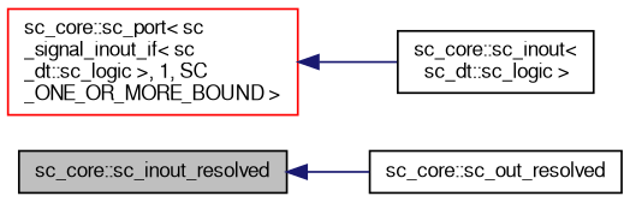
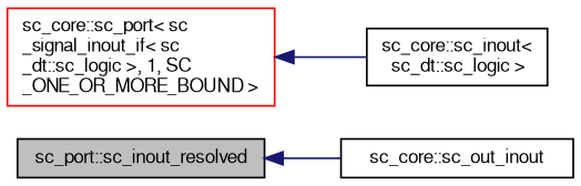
  digraph {
    rankdir=LR
    node [color=black fillcolor=white fontname=FreeSans fontsize=10 shape=record style=filled]
    edge [color=midnightblue dir=back fontname=FreeSans fontsize=10 labelfontname=FreeSans labelfontsize=10 style=solid]
-   n1 [fillcolor=grey75 fontcolor=black height=0.2 label="sc_core::sc_inout_resolved" width=0.4]
-   n2 [height=0.2 label="sc_core::sc_out_resolved" width=0.4]
+   n1 [fillcolor=grey75 fontcolor=black height=0.2 label="sc_port::sc_inout_resolved" width=0.4]
+   n2 [height=0.2 label="sc_core::sc_out_inout" width=0.4]
    n3 [height=0.2 label="sc_core::sc_inout\<\l sc_dt::sc_logic \>" width=0.4]
    n4 [color=red height=0.2 label="sc_core::sc_port\< sc\l_signal_inout_if\< sc\l_dt::sc_logic \>, 1, SC\l_ONE_OR_MORE_BOUND \>" width=0.4]
    n1 -> n2
    n4 -> n3
  }
